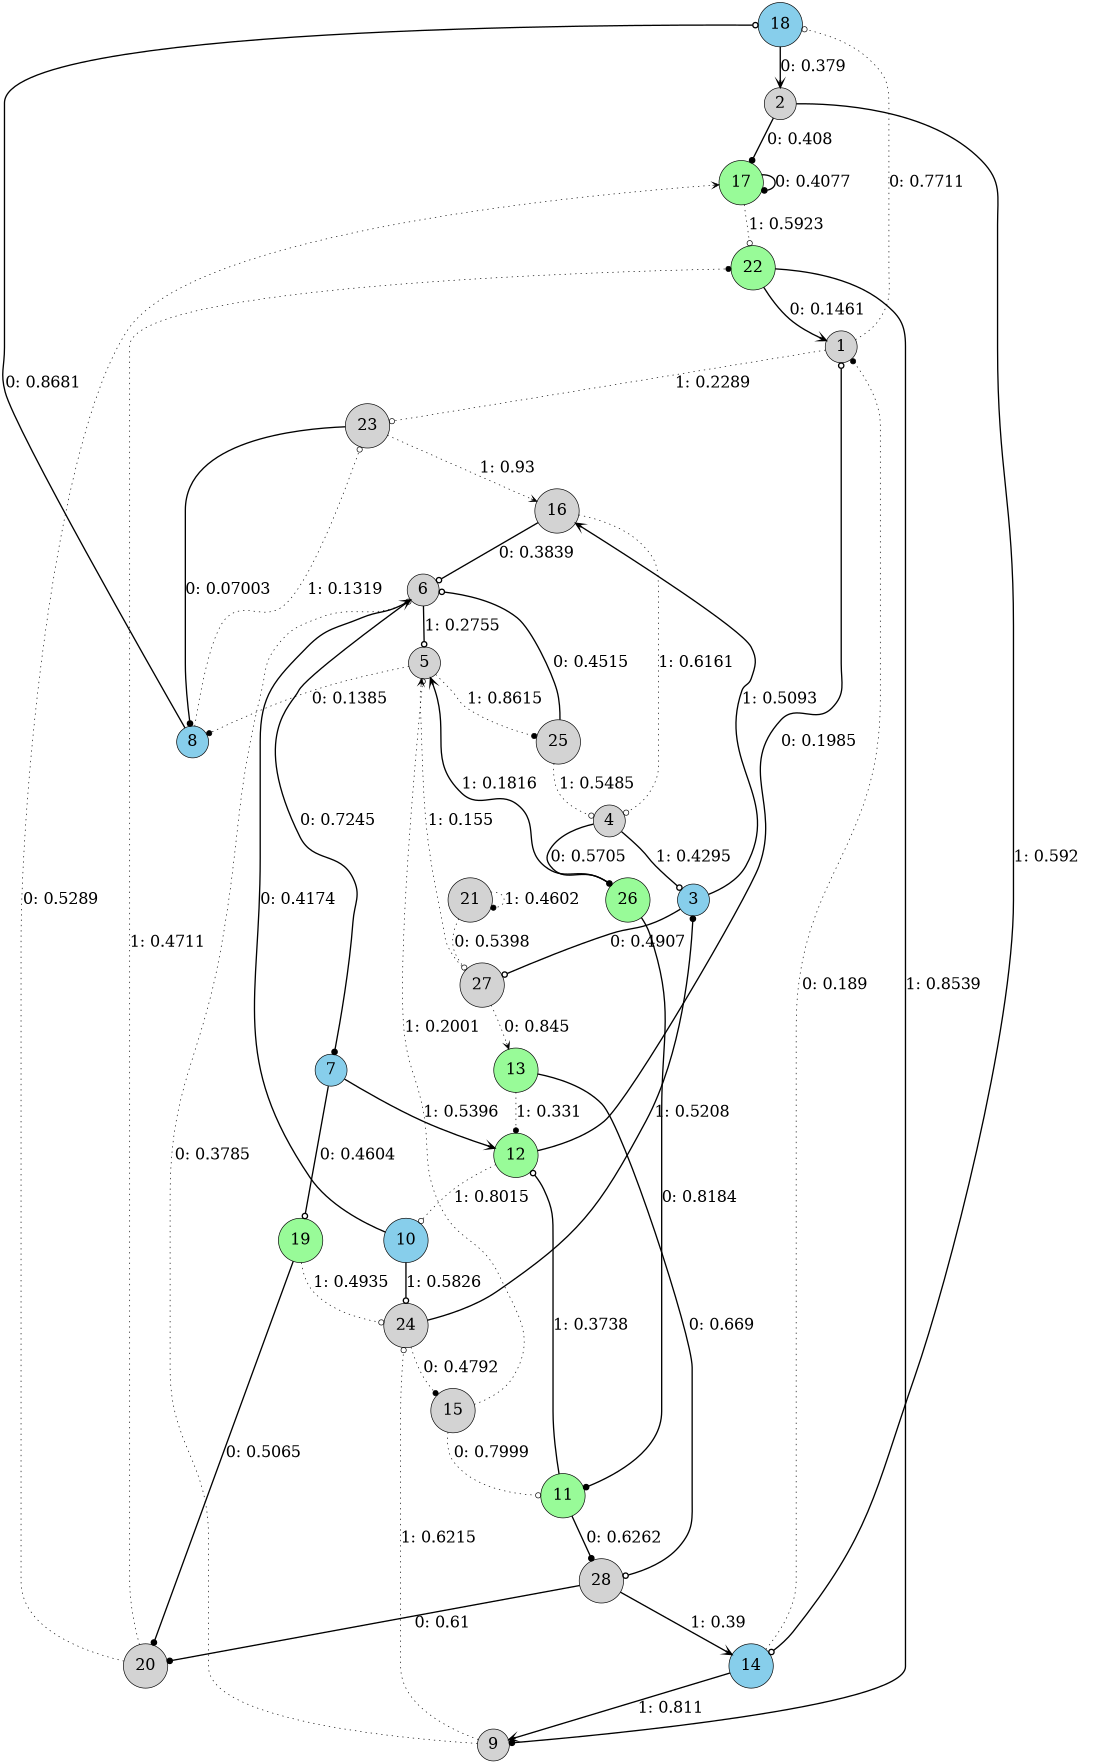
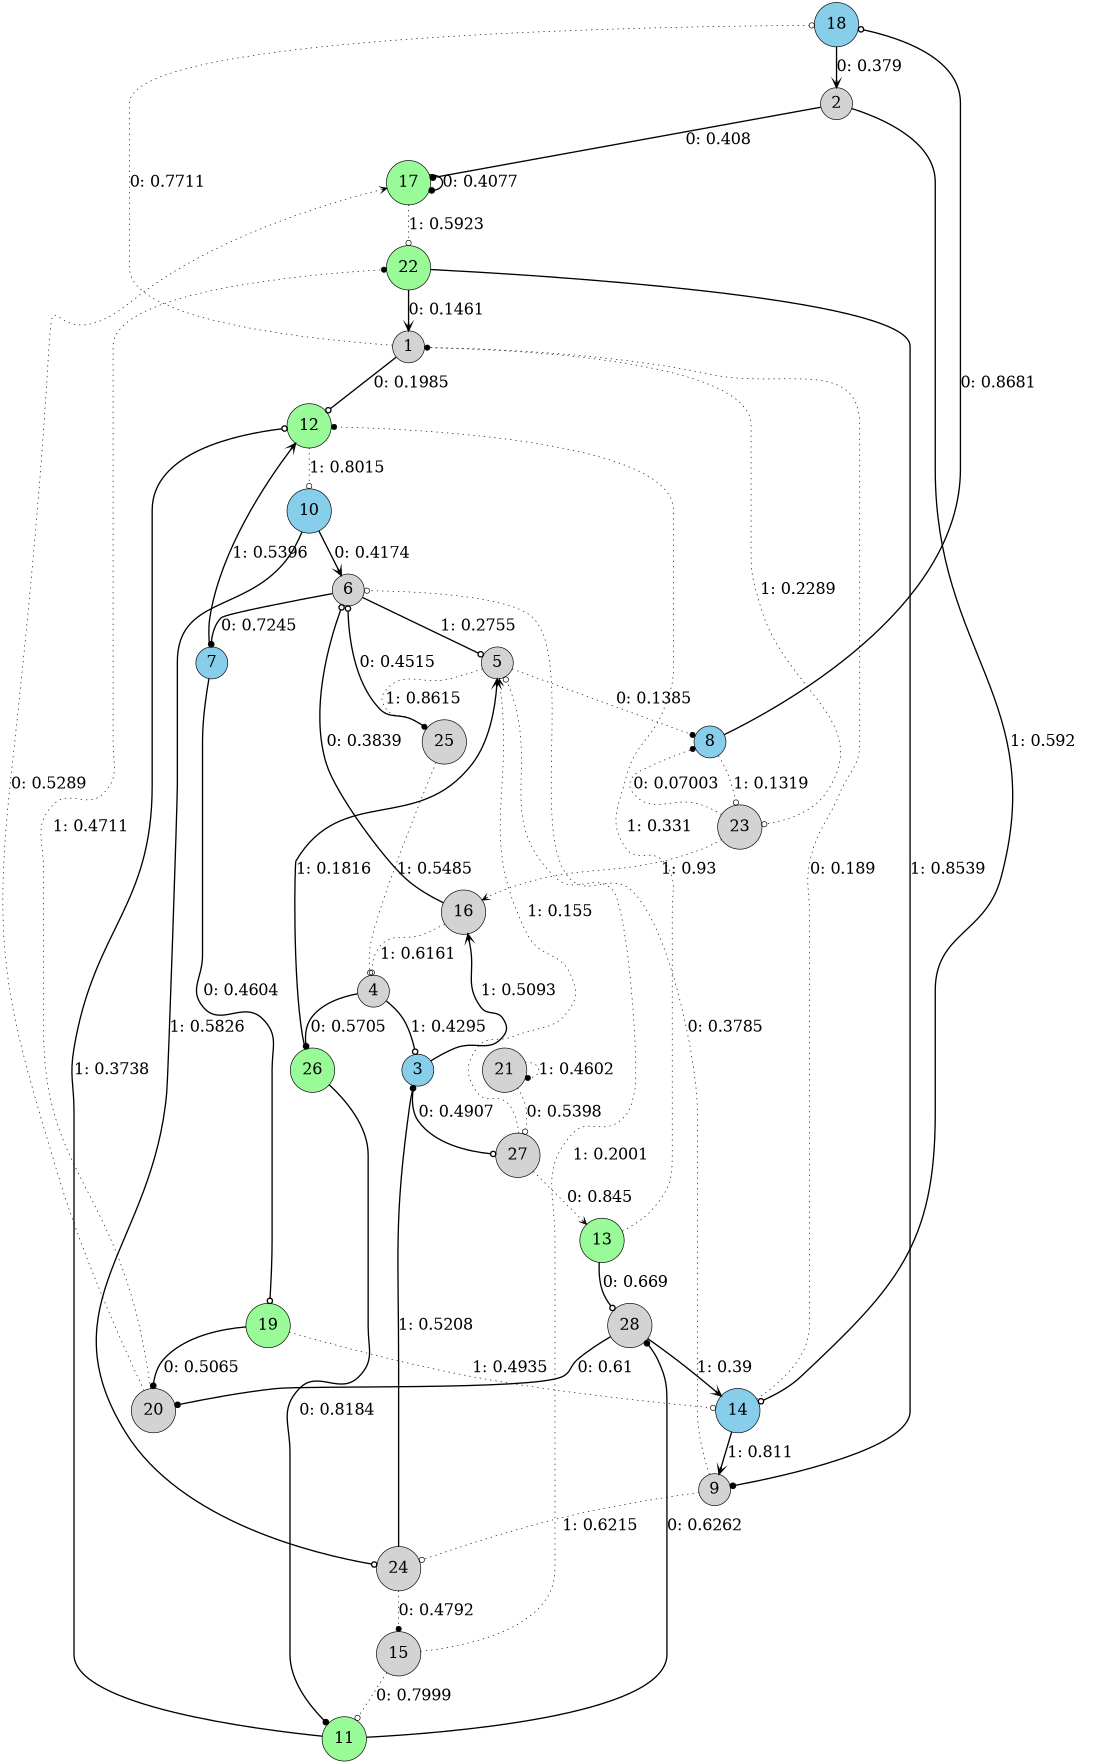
  digraph {
    node [fillcolor=lightgrey fontsize=24 shape=circle style=filled]
    edge [arrowhead=odot fontsize=24 style=bold]
    18 [fillcolor=skyblue]
    1
    23
    10 [fillcolor=skyblue]
    6
    24
    2
    8 [fillcolor=skyblue]
    16
    5
    7 [fillcolor=skyblue]
    3 [fillcolor=skyblue]
    15
    17 [fillcolor=palegreen]
    14 [fillcolor=skyblue]
    4
    22 [fillcolor=palegreen]
    9
    27
    13 [fillcolor=palegreen]
    21
    25
    12 [fillcolor=palegreen]
    28
    26 [fillcolor=palegreen]
    11 [fillcolor=palegreen]
    19 [fillcolor=palegreen]
    20
    18 -> 2 [arrowhead=vee label="0: 0.379    "]
    1 -> 18 [label="0: 0.7711   " style=dotted]
    1 -> 23 [label="1: 0.2289   " style=dotted]
-   23 -> 8 [arrowhead=dot label="0: 0.07003  "]
+   23 -> 8 [arrowhead=dot label="0: 0.07003  " style=dotted]
    23 -> 16 [arrowhead=vee label="1: 0.93     " style=dotted]
    10 -> 6 [arrowhead=vee label="0: 0.4174   "]
    10 -> 24 [label="1: 0.5826   "]
    6 -> 5 [label="1: 0.2755   "]
    6 -> 7 [arrowhead=dot label="0: 0.7245   "]
    24 -> 3 [arrowhead=dot label="1: 0.5208   "]
    24 -> 15 [arrowhead=dot label="0: 0.4792   " style=dotted]
    2 -> 17 [arrowhead=dot label="0: 0.408    "]
    2 -> 14 [label="1: 0.592    "]
    8 -> 18 [label="0: 0.8681   "]
    8 -> 23 [label="1: 0.1319   " style=dotted]
    16 -> 6 [label="0: 0.3839   "]
    16 -> 4 [label="1: 0.6161   " style=dotted]
    5 -> 8 [arrowhead=dot label="0: 0.1385   " style=dotted]
    5 -> 25 [arrowhead=dot label="1: 0.8615   " style=dotted]
    7 -> 12 [arrowhead=vee label="1: 0.5396   "]
    7 -> 19 [label="0: 0.4604   "]
    3 -> 16 [arrowhead=vee label="1: 0.5093   "]
    3 -> 27 [label="0: 0.4907   "]
    15 -> 5 [label="1: 0.2001   " style=dotted]
    15 -> 11 [label="0: 0.7999   " style=dotted]
    17 -> 17 [arrowhead=dot label="0: 0.4077   "]
    17 -> 22 [label="1: 0.5923   " style=dotted]
    14 -> 1 [arrowhead=dot label="0: 0.189    " style=dotted]
    14 -> 9 [arrowhead=vee label="1: 0.811    "]
    4 -> 3 [label="1: 0.4295   "]
    4 -> 26 [arrowhead=dot label="0: 0.5705   "]
    22 -> 1 [arrowhead=vee label="0: 0.1461   "]
    22 -> 9 [arrowhead=dot label="1: 0.8539   "]
    9 -> 6 [label="0: 0.3785   " style=dotted]
    9 -> 24 [label="1: 0.6215   " style=dotted]
    27 -> 5 [arrowhead=vee label="1: 0.155    " style=dotted]
    27 -> 13 [arrowhead=vee label="0: 0.845    " style=dotted]
    13 -> 12 [arrowhead=dot label="1: 0.331    " style=dotted]
    13 -> 28 [label="0: 0.669    "]
    21 -> 27 [label="0: 0.5398   " style=dotted]
    21 -> 21 [arrowhead=dot label="1: 0.4602   " style=dotted]
    25 -> 6 [label="0: 0.4515   "]
    25 -> 4 [label="1: 0.5485   " style=dotted]
-   12 -> 1 [label="0: 0.1985   "]
+   1 -> 12 [label="0: 0.1985   "]
    12 -> 10 [label="1: 0.8015   " style=dotted]
    28 -> 14 [arrowhead=vee label="1: 0.39     "]
    28 -> 20 [arrowhead=dot label="0: 0.61     "]
    26 -> 5 [arrowhead=vee label="1: 0.1816   "]
    26 -> 11 [arrowhead=dot label="0: 0.8184   "]
    11 -> 12 [label="1: 0.3738   "]
    11 -> 28 [arrowhead=dot label="0: 0.6262   "]
-   19 -> 24 [label="1: 0.4935   " style=dotted]
+   19 -> 14 [label="1: 0.4935   " style=dotted]
    19 -> 20 [arrowhead=dot label="0: 0.5065   "]
    20 -> 17 [arrowhead=vee label="0: 0.5289   " style=dotted]
    20 -> 22 [arrowhead=dot label="1: 0.4711   " style=dotted]
  }
